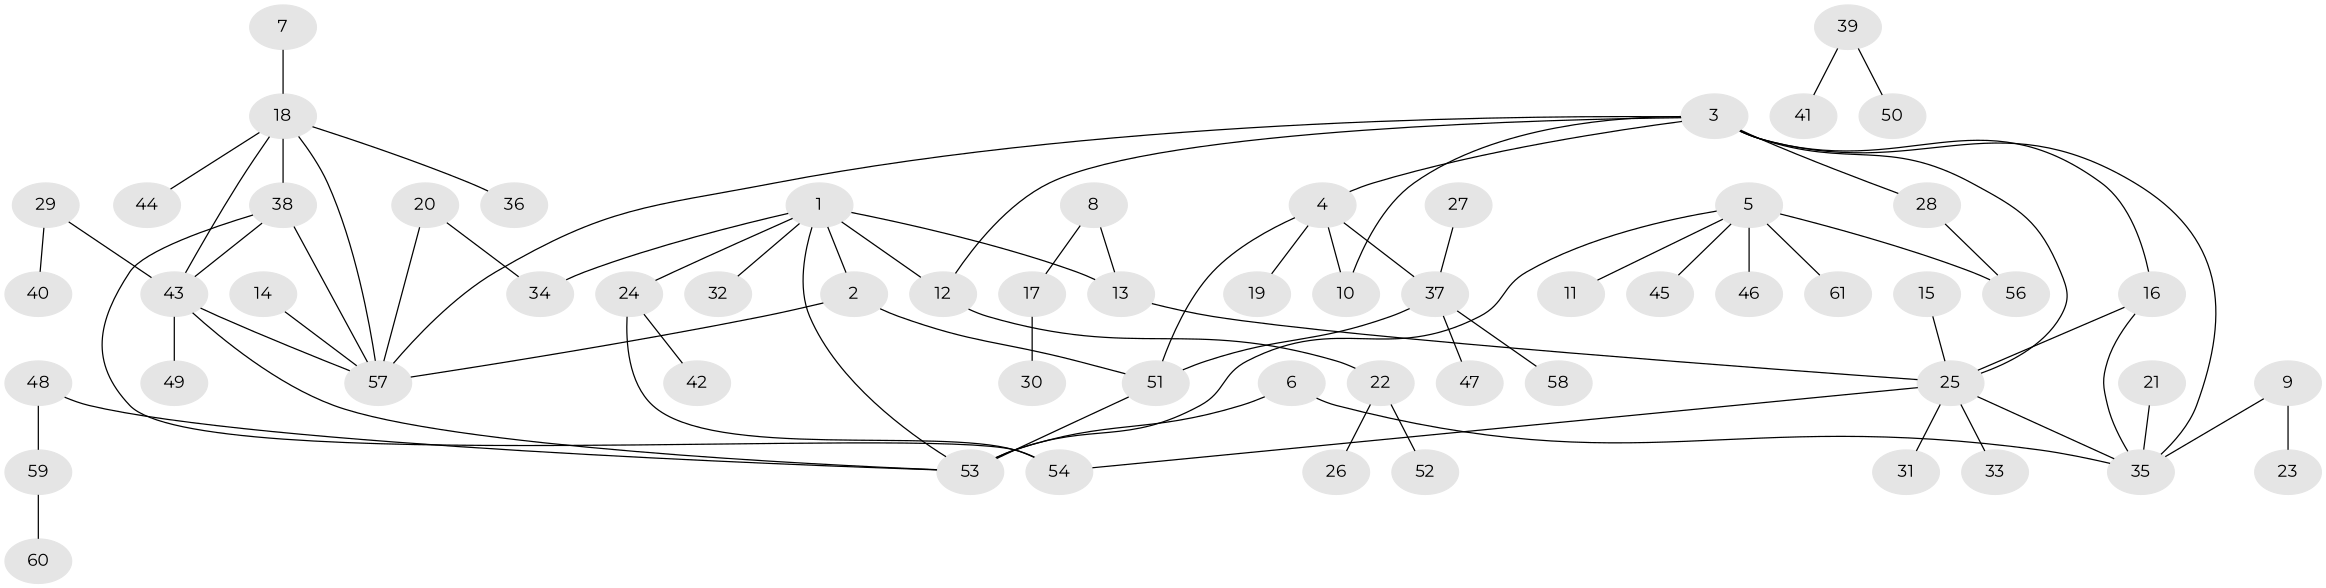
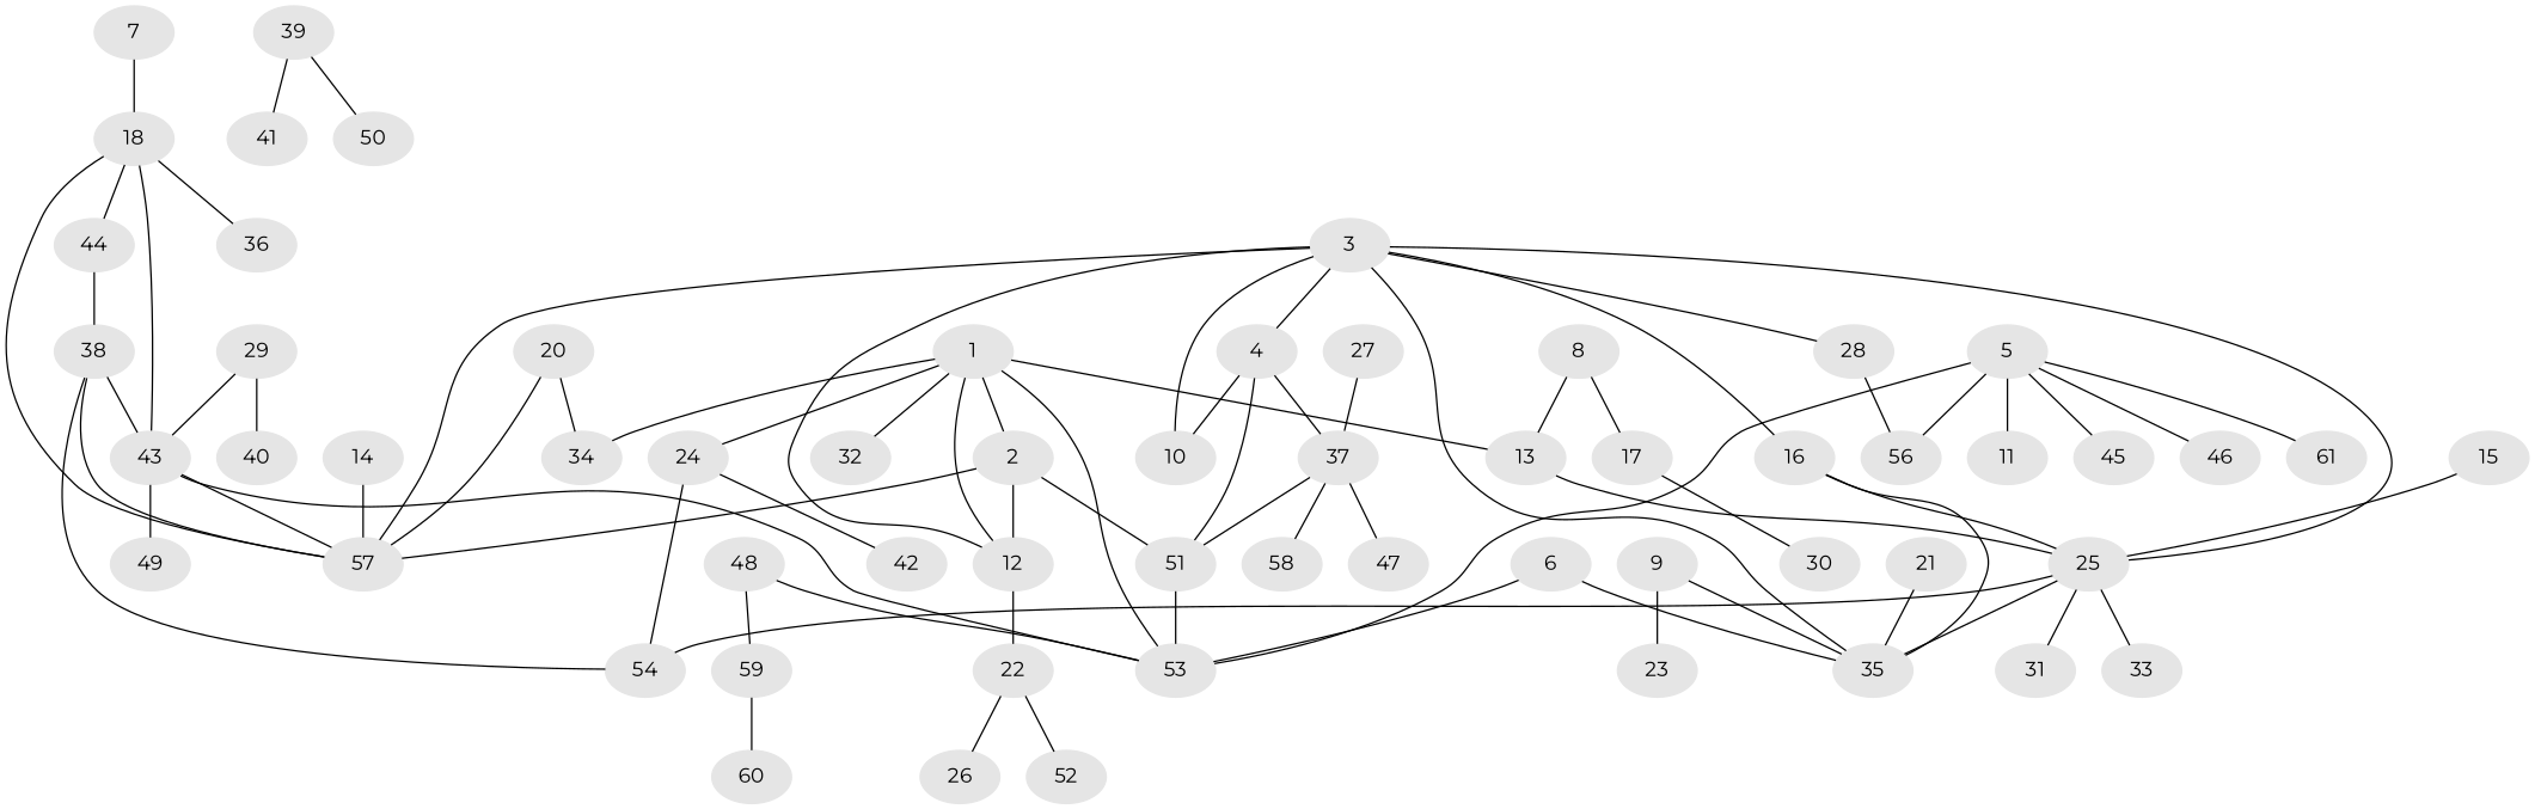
  graph {
    fontname=Montserrat
    node [color=gray90 fontname=Montserrat style=filled]
    edge [fontname=Montserrat weight=1.0]
    1
    2
    12
    13
    24
    32
    34
    53
    51
    57
    22
    25
    42
    54
    3
    4
    10
    16
    28
    35
-   19
    37
    31
    33
    56
    47
    58
    5
    11
    45
    46
    61
    6
    7
    18
    36
    38
    43
    44
    8
    17
    30
    9
    23
    26
    52
    14
    15
    49
    20
    21
    27
    29
    40
    39
    41
    50
    48
    59
    60
    1 -- 2 [weight=2.0]
    1 -- 12
    1 -- 13
    1 -- 24
    1 -- 32
    1 -- 34
    1 -- 53
+   2 -- 12 [weight=2.0]
    2 -- 51
    2 -- 57
    12 -- 22
    13 -- 25
    24 -- 42
    24 -- 54
    51 -- 53
    22 -- 26
    22 -- 52
    25 -- 54
    25 -- 35
    25 -- 31
    25 -- 33
    3 -- 12
    3 -- 57
    3 -- 25
    3 -- 4
    3 -- 10
    3 -- 16
    3 -- 28
    3 -- 35
    4 -- 51 [weight=2.0]
    4 -- 10
-   4 -- 19
    4 -- 37 [weight=2.0]
    16 -- 25
    16 -- 35
    28 -- 56
    37 -- 51
    37 -- 47
    37 -- 58
    5 -- 53
    5 -- 56 [weight=2.0]
    5 -- 11
    5 -- 45
    5 -- 46
    5 -- 61
    6 -- 53 [weight=2.0]
    6 -- 35
    7 -- 18
    18 -- 57
    18 -- 36
-   18 -- 38
+   44 -- 38
    18 -- 43
    18 -- 44
    38 -- 57
    38 -- 54
    38 -- 43
    43 -- 53
    43 -- 57
    43 -- 49
    8 -- 13
    8 -- 17
    17 -- 30
    9 -- 35
    9 -- 23
    14 -- 57
    15 -- 25
    20 -- 34
    20 -- 57
    21 -- 35
    27 -- 37
    29 -- 43
    29 -- 40
    39 -- 41
    39 -- 50
    48 -- 53
    48 -- 59
    59 -- 60
  }
